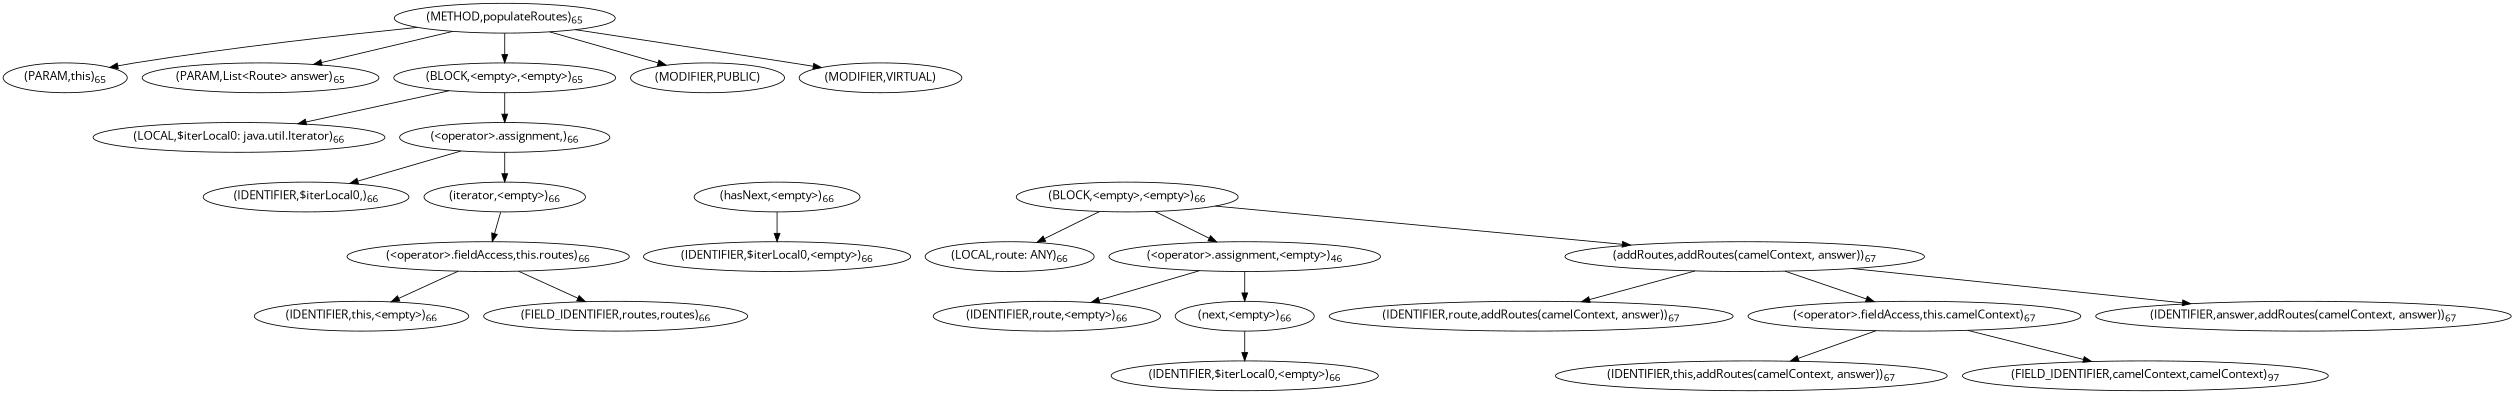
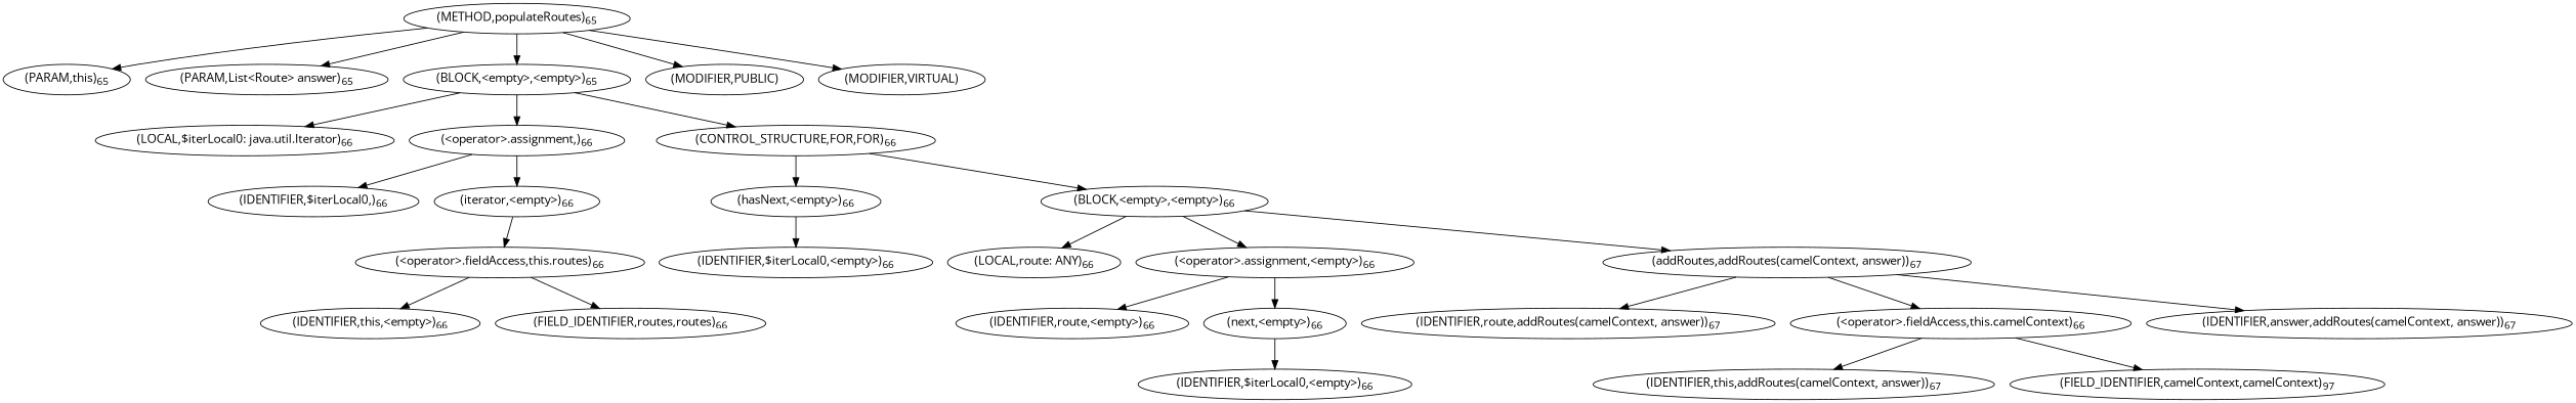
  digraph {
    fontname="Open Sans"
    node [fontname="Open Sans"]
    edge [fontname="Open Sans"]
    n1 [label=<(METHOD,populateRoutes)<SUB>65</SUB>>]
    n2 [label=<(PARAM,this)<SUB>65</SUB>>]
    n3 [label=<(PARAM,List&lt;Route&gt; answer)<SUB>65</SUB>>]
    n4 [label=<(BLOCK,&lt;empty&gt;,&lt;empty&gt;)<SUB>65</SUB>>]
    n5 [label=<(MODIFIER,PUBLIC)>]
    n6 [label=<(MODIFIER,VIRTUAL)>]
    n7 [label=<(LOCAL,$iterLocal0: java.util.Iterator)<SUB>66</SUB>>]
    n8 [label=<(&lt;operator&gt;.assignment,)<SUB>66</SUB>>]
+   n9 [label=<(CONTROL_STRUCTURE,FOR,FOR)<SUB>66</SUB>>]
    n10 [label=<(IDENTIFIER,$iterLocal0,)<SUB>66</SUB>>]
    n11 [label=<(iterator,&lt;empty&gt;)<SUB>66</SUB>>]
    n12 [label=<(hasNext,&lt;empty&gt;)<SUB>66</SUB>>]
    n13 [label=<(BLOCK,&lt;empty&gt;,&lt;empty&gt;)<SUB>66</SUB>>]
    n14 [label=<(&lt;operator&gt;.fieldAccess,this.routes)<SUB>66</SUB>>]
    n15 [label=<(IDENTIFIER,this,&lt;empty&gt;)<SUB>66</SUB>>]
    n16 [label=<(FIELD_IDENTIFIER,routes,routes)<SUB>66</SUB>>]
    n17 [label=<(IDENTIFIER,$iterLocal0,&lt;empty&gt;)<SUB>66</SUB>>]
    n18 [label=<(LOCAL,route: ANY)<SUB>66</SUB>>]
-   n19 [label=<(&lt;operator&gt;.assignment,&lt;empty&gt;)<SUB>46</SUB>>]
+   n19 [label=<(&lt;operator&gt;.assignment,&lt;empty&gt;)<SUB>66</SUB>>]
    n20 [label=<(addRoutes,addRoutes(camelContext, answer))<SUB>67</SUB>>]
    n21 [label=<(IDENTIFIER,route,&lt;empty&gt;)<SUB>66</SUB>>]
    n22 [label=<(next,&lt;empty&gt;)<SUB>66</SUB>>]
    n23 [label=<(IDENTIFIER,route,addRoutes(camelContext, answer))<SUB>67</SUB>>]
-   n24 [label=<(&lt;operator&gt;.fieldAccess,this.camelContext)<SUB>67</SUB>>]
+   n24 [label=<(&lt;operator&gt;.fieldAccess,this.camelContext)<SUB>66</SUB>>]
    n25 [label=<(IDENTIFIER,answer,addRoutes(camelContext, answer))<SUB>67</SUB>>]
    n26 [label=<(IDENTIFIER,$iterLocal0,&lt;empty&gt;)<SUB>66</SUB>>]
    n27 [label=<(IDENTIFIER,this,addRoutes(camelContext, answer))<SUB>67</SUB>>]
    n28 [label=<(FIELD_IDENTIFIER,camelContext,camelContext)<SUB>97</SUB>>]
    n1 -> n2
    n1 -> n3
    n1 -> n4
    n1 -> n5
    n1 -> n6
    n4 -> n7
    n4 -> n8
+   n4 -> n9
    n8 -> n10
    n8 -> n11
+   n9 -> n12
+   n9 -> n13
    n11 -> n14
    n12 -> n17
    n13 -> n18
    n13 -> n19
    n13 -> n20
    n14 -> n15
    n14 -> n16
    n19 -> n21
    n19 -> n22
    n20 -> n23
    n20 -> n24
    n20 -> n25
    n22 -> n26
    n24 -> n27
    n24 -> n28
  }
